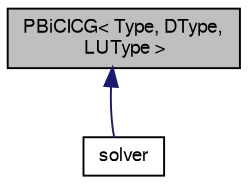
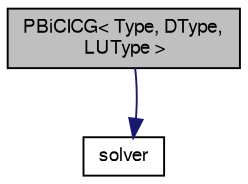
  digraph {
    node [color=black fontname=FreeSans fontsize=10 shape=record]
    n1 [fillcolor=grey75 fontcolor=black height=0.2 label="PBiCICG\< Type, DType,\l LUType \>" style=filled width=0.4]
    n2 [height=0.2 label=solver width=0.4]
-   n1 -> n2 [color=midnightblue dir=back fontname=FreeSans fontsize=10 labelfontname=FreeSans labelfontsize=10 style=solid]
+   n2 -> n1 [color=midnightblue dir=back fontname=FreeSans fontsize=10 labelfontname=FreeSans labelfontsize=10 style=solid]
  }
